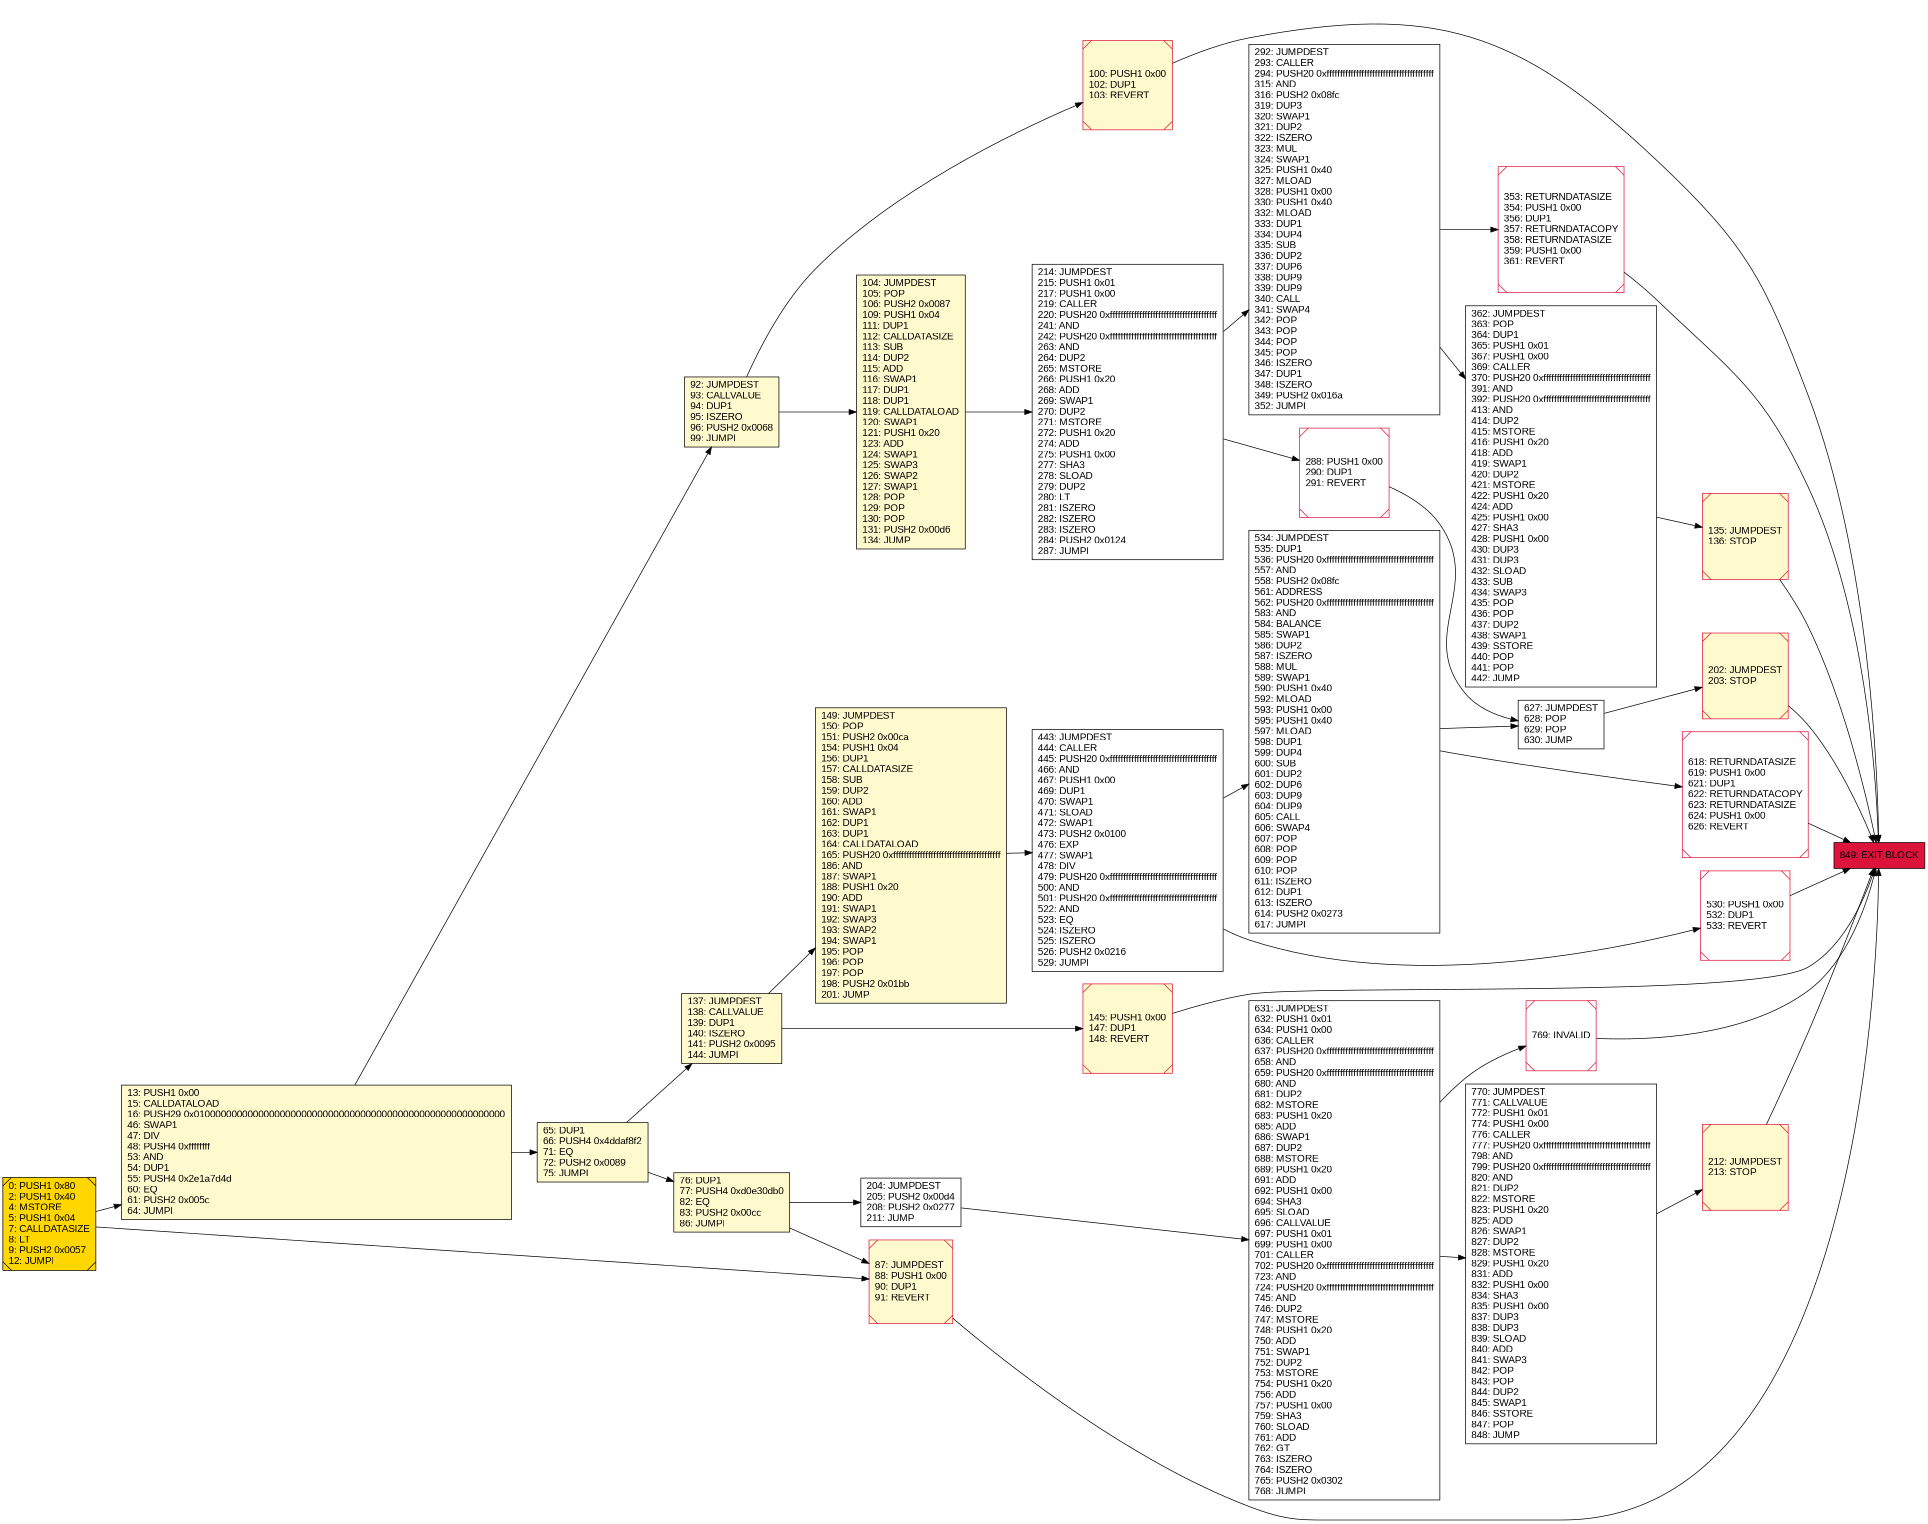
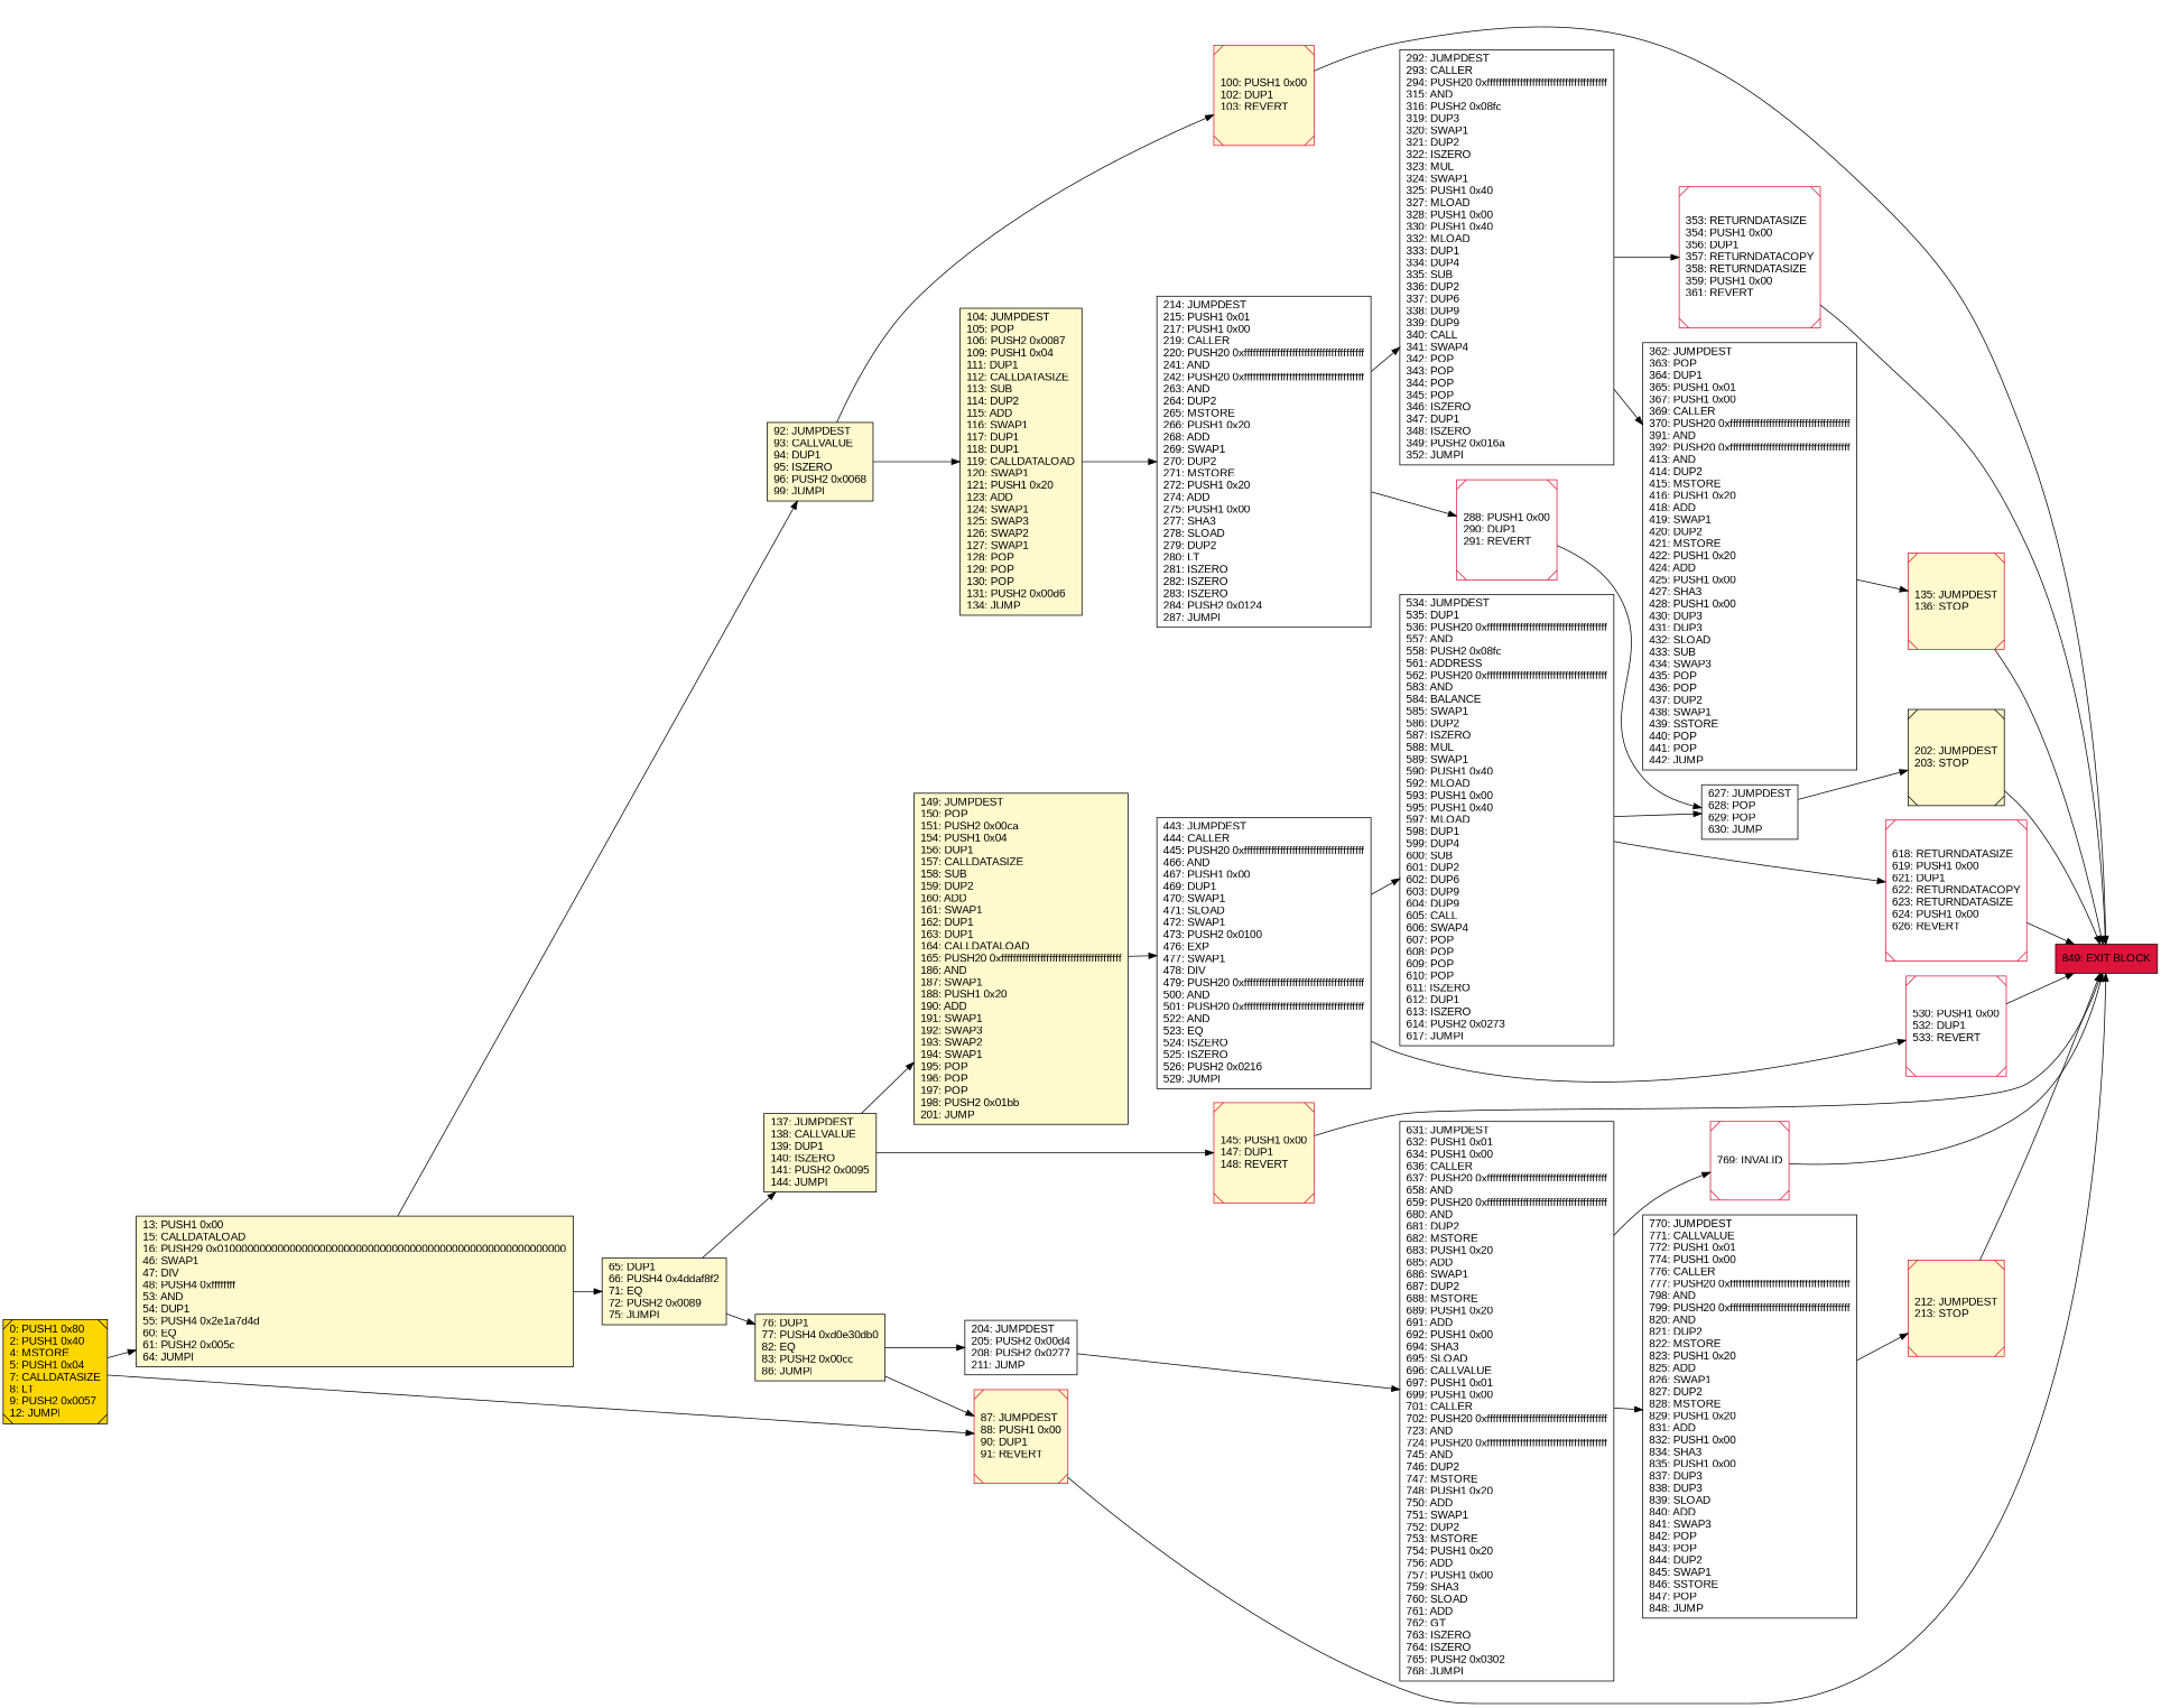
  digraph {
    rankdir=LR
    node [color=black fillcolor=white fontcolor=black fontname=arial shape=box style=filled]
    n1 [color=crimson fillcolor=lemonchiffon label="212: JUMPDEST\l213: STOP\l" shape=Msquare]
    n2 [fillcolor=crimson label="849: EXIT BLOCK\l"]
    n3 [color=crimson label="288: PUSH1 0x00\l290: DUP1\l291: REVERT\l" shape=Msquare]
    n4 [label="627: JUMPDEST\l628: POP\l629: POP\l630: JUMP\l"]
    n5 [fillcolor=lemonchiffon label="104: JUMPDEST\l105: POP\l106: PUSH2 0x0087\l109: PUSH1 0x04\l111: DUP1\l112: CALLDATASIZE\l113: SUB\l114: DUP2\l115: ADD\l116: SWAP1\l117: DUP1\l118: DUP1\l119: CALLDATALOAD\l120: SWAP1\l121: PUSH1 0x20\l123: ADD\l124: SWAP1\l125: SWAP3\l126: SWAP2\l127: SWAP1\l128: POP\l129: POP\l130: POP\l131: PUSH2 0x00d6\l134: JUMP\l"]
    n6 [label="214: JUMPDEST\l215: PUSH1 0x01\l217: PUSH1 0x00\l219: CALLER\l220: PUSH20 0xffffffffffffffffffffffffffffffffffffffff\l241: AND\l242: PUSH20 0xffffffffffffffffffffffffffffffffffffffff\l263: AND\l264: DUP2\l265: MSTORE\l266: PUSH1 0x20\l268: ADD\l269: SWAP1\l270: DUP2\l271: MSTORE\l272: PUSH1 0x20\l274: ADD\l275: PUSH1 0x00\l277: SHA3\l278: SLOAD\l279: DUP2\l280: LT\l281: ISZERO\l282: ISZERO\l283: ISZERO\l284: PUSH2 0x0124\l287: JUMPI\l"]
    n7 [label="292: JUMPDEST\l293: CALLER\l294: PUSH20 0xffffffffffffffffffffffffffffffffffffffff\l315: AND\l316: PUSH2 0x08fc\l319: DUP3\l320: SWAP1\l321: DUP2\l322: ISZERO\l323: MUL\l324: SWAP1\l325: PUSH1 0x40\l327: MLOAD\l328: PUSH1 0x00\l330: PUSH1 0x40\l332: MLOAD\l333: DUP1\l334: DUP4\l335: SUB\l336: DUP2\l337: DUP6\l338: DUP9\l339: DUP9\l340: CALL\l341: SWAP4\l342: POP\l343: POP\l344: POP\l345: POP\l346: ISZERO\l347: DUP1\l348: ISZERO\l349: PUSH2 0x016a\l352: JUMPI\l"]
    n8 [fillcolor=lemonchiffon label="13: PUSH1 0x00\l15: CALLDATALOAD\l16: PUSH29 0x0100000000000000000000000000000000000000000000000000000000\l46: SWAP1\l47: DIV\l48: PUSH4 0xffffffff\l53: AND\l54: DUP1\l55: PUSH4 0x2e1a7d4d\l60: EQ\l61: PUSH2 0x005c\l64: JUMPI\l"]
    n9 [fillcolor=lemonchiffon label="65: DUP1\l66: PUSH4 0x4ddaf8f2\l71: EQ\l72: PUSH2 0x0089\l75: JUMPI\l"]
    n10 [fillcolor=lemonchiffon label="92: JUMPDEST\l93: CALLVALUE\l94: DUP1\l95: ISZERO\l96: PUSH2 0x0068\l99: JUMPI\l"]
    n11 [fillcolor=lemonchiffon label="76: DUP1\l77: PUSH4 0xd0e30db0\l82: EQ\l83: PUSH2 0x00cc\l86: JUMPI\l"]
    n12 [fillcolor=lemonchiffon label="137: JUMPDEST\l138: CALLVALUE\l139: DUP1\l140: ISZERO\l141: PUSH2 0x0095\l144: JUMPI\l"]
    n13 [color=crimson fillcolor=lemonchiffon label="100: PUSH1 0x00\l102: DUP1\l103: REVERT\l" shape=Msquare]
    n14 [color=crimson fillcolor=lemonchiffon label="87: JUMPDEST\l88: PUSH1 0x00\l90: DUP1\l91: REVERT\l" shape=Msquare]
    n15 [label="204: JUMPDEST\l205: PUSH2 0x00d4\l208: PUSH2 0x0277\l211: JUMP\l"]
    n16 [fillcolor=lemonchiffon label="149: JUMPDEST\l150: POP\l151: PUSH2 0x00ca\l154: PUSH1 0x04\l156: DUP1\l157: CALLDATASIZE\l158: SUB\l159: DUP2\l160: ADD\l161: SWAP1\l162: DUP1\l163: DUP1\l164: CALLDATALOAD\l165: PUSH20 0xffffffffffffffffffffffffffffffffffffffff\l186: AND\l187: SWAP1\l188: PUSH1 0x20\l190: ADD\l191: SWAP1\l192: SWAP3\l193: SWAP2\l194: SWAP1\l195: POP\l196: POP\l197: POP\l198: PUSH2 0x01bb\l201: JUMP\l"]
    n17 [color=crimson fillcolor=lemonchiffon label="145: PUSH1 0x00\l147: DUP1\l148: REVERT\l" shape=Msquare]
    n18 [label="770: JUMPDEST\l771: CALLVALUE\l772: PUSH1 0x01\l774: PUSH1 0x00\l776: CALLER\l777: PUSH20 0xffffffffffffffffffffffffffffffffffffffff\l798: AND\l799: PUSH20 0xffffffffffffffffffffffffffffffffffffffff\l820: AND\l821: DUP2\l822: MSTORE\l823: PUSH1 0x20\l825: ADD\l826: SWAP1\l827: DUP2\l828: MSTORE\l829: PUSH1 0x20\l831: ADD\l832: PUSH1 0x00\l834: SHA3\l835: PUSH1 0x00\l837: DUP3\l838: DUP3\l839: SLOAD\l840: ADD\l841: SWAP3\l842: POP\l843: POP\l844: DUP2\l845: SWAP1\l846: SSTORE\l847: POP\l848: JUMP\l"]
    n19 [label="362: JUMPDEST\l363: POP\l364: DUP1\l365: PUSH1 0x01\l367: PUSH1 0x00\l369: CALLER\l370: PUSH20 0xffffffffffffffffffffffffffffffffffffffff\l391: AND\l392: PUSH20 0xffffffffffffffffffffffffffffffffffffffff\l413: AND\l414: DUP2\l415: MSTORE\l416: PUSH1 0x20\l418: ADD\l419: SWAP1\l420: DUP2\l421: MSTORE\l422: PUSH1 0x20\l424: ADD\l425: PUSH1 0x00\l427: SHA3\l428: PUSH1 0x00\l430: DUP3\l431: DUP3\l432: SLOAD\l433: SUB\l434: SWAP3\l435: POP\l436: POP\l437: DUP2\l438: SWAP1\l439: SSTORE\l440: POP\l441: POP\l442: JUMP\l"]
    n20 [color=crimson label="353: RETURNDATASIZE\l354: PUSH1 0x00\l356: DUP1\l357: RETURNDATACOPY\l358: RETURNDATASIZE\l359: PUSH1 0x00\l361: REVERT\l" shape=Msquare]
    n21 [color=crimson fillcolor=lemonchiffon label="135: JUMPDEST\l136: STOP\l" shape=Msquare]
    n22 [label="534: JUMPDEST\l535: DUP1\l536: PUSH20 0xffffffffffffffffffffffffffffffffffffffff\l557: AND\l558: PUSH2 0x08fc\l561: ADDRESS\l562: PUSH20 0xffffffffffffffffffffffffffffffffffffffff\l583: AND\l584: BALANCE\l585: SWAP1\l586: DUP2\l587: ISZERO\l588: MUL\l589: SWAP1\l590: PUSH1 0x40\l592: MLOAD\l593: PUSH1 0x00\l595: PUSH1 0x40\l597: MLOAD\l598: DUP1\l599: DUP4\l600: SUB\l601: DUP2\l602: DUP6\l603: DUP9\l604: DUP9\l605: CALL\l606: SWAP4\l607: POP\l608: POP\l609: POP\l610: POP\l611: ISZERO\l612: DUP1\l613: ISZERO\l614: PUSH2 0x0273\l617: JUMPI\l"]
    n23 [color=crimson label="618: RETURNDATASIZE\l619: PUSH1 0x00\l621: DUP1\l622: RETURNDATACOPY\l623: RETURNDATASIZE\l624: PUSH1 0x00\l626: REVERT\l" shape=Msquare]
-   n24 [color=crimson fillcolor=lemonchiffon label="202: JUMPDEST\l203: STOP\l" shape=Msquare]
+   n24 [fillcolor=lemonchiffon label="202: JUMPDEST\l203: STOP\l" shape=Msquare]
    n25 [label="631: JUMPDEST\l632: PUSH1 0x01\l634: PUSH1 0x00\l636: CALLER\l637: PUSH20 0xffffffffffffffffffffffffffffffffffffffff\l658: AND\l659: PUSH20 0xffffffffffffffffffffffffffffffffffffffff\l680: AND\l681: DUP2\l682: MSTORE\l683: PUSH1 0x20\l685: ADD\l686: SWAP1\l687: DUP2\l688: MSTORE\l689: PUSH1 0x20\l691: ADD\l692: PUSH1 0x00\l694: SHA3\l695: SLOAD\l696: CALLVALUE\l697: PUSH1 0x01\l699: PUSH1 0x00\l701: CALLER\l702: PUSH20 0xffffffffffffffffffffffffffffffffffffffff\l723: AND\l724: PUSH20 0xffffffffffffffffffffffffffffffffffffffff\l745: AND\l746: DUP2\l747: MSTORE\l748: PUSH1 0x20\l750: ADD\l751: SWAP1\l752: DUP2\l753: MSTORE\l754: PUSH1 0x20\l756: ADD\l757: PUSH1 0x00\l759: SHA3\l760: SLOAD\l761: ADD\l762: GT\l763: ISZERO\l764: ISZERO\l765: PUSH2 0x0302\l768: JUMPI\l"]
    n26 [label="443: JUMPDEST\l444: CALLER\l445: PUSH20 0xffffffffffffffffffffffffffffffffffffffff\l466: AND\l467: PUSH1 0x00\l469: DUP1\l470: SWAP1\l471: SLOAD\l472: SWAP1\l473: PUSH2 0x0100\l476: EXP\l477: SWAP1\l478: DIV\l479: PUSH20 0xffffffffffffffffffffffffffffffffffffffff\l500: AND\l501: PUSH20 0xffffffffffffffffffffffffffffffffffffffff\l522: AND\l523: EQ\l524: ISZERO\l525: ISZERO\l526: PUSH2 0x0216\l529: JUMPI\l"]
    n27 [color=crimson label="530: PUSH1 0x00\l532: DUP1\l533: REVERT\l" shape=Msquare]
    n28 [color=crimson label="769: INVALID\l" shape=Msquare]
    n29 [fillcolor=gold label="0: PUSH1 0x80\l2: PUSH1 0x40\l4: MSTORE\l5: PUSH1 0x04\l7: CALLDATASIZE\l8: LT\l9: PUSH2 0x0057\l12: JUMPI\l" shape=Msquare]
    n1 -> n2
    n3 -> n4
    n4 -> n24
    n5 -> n6
    n6 -> n3
    n6 -> n7
    n7 -> n19
    n7 -> n20
    n8 -> n9
    n8 -> n10
    n9 -> n11
    n9 -> n12
    n10 -> n5
    n10 -> n13
    n11 -> n14
    n11 -> n15
    n12 -> n16
    n12 -> n17
    n13 -> n2
    n14 -> n2
    n15 -> n25
    n16 -> n26
    n17 -> n2
    n18 -> n1
    n19 -> n21
    n20 -> n2
    n21 -> n2
    n22 -> n4
    n22 -> n23
    n23 -> n2
    n24 -> n2
    n25 -> n18
    n25 -> n28
    n26 -> n22
    n26 -> n27
    n27 -> n2
    n28 -> n2
    n29 -> n8
    n29 -> n14
  }
